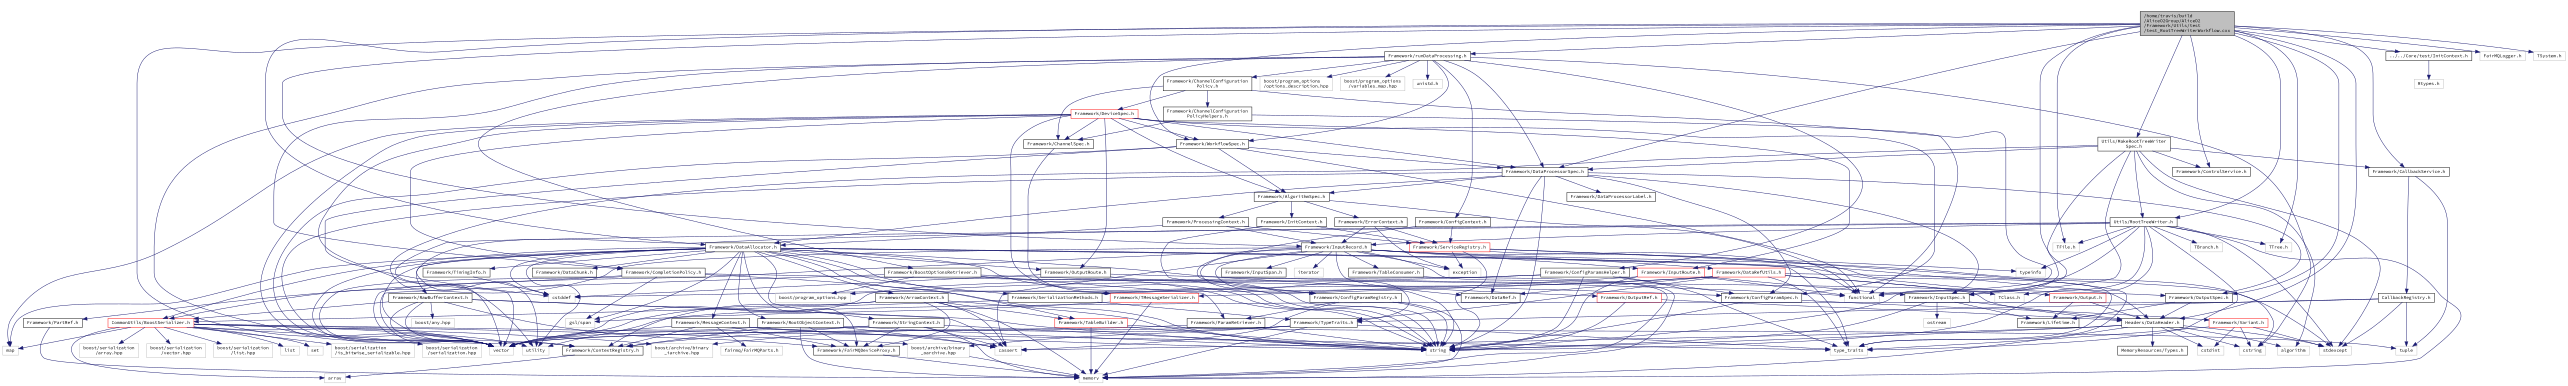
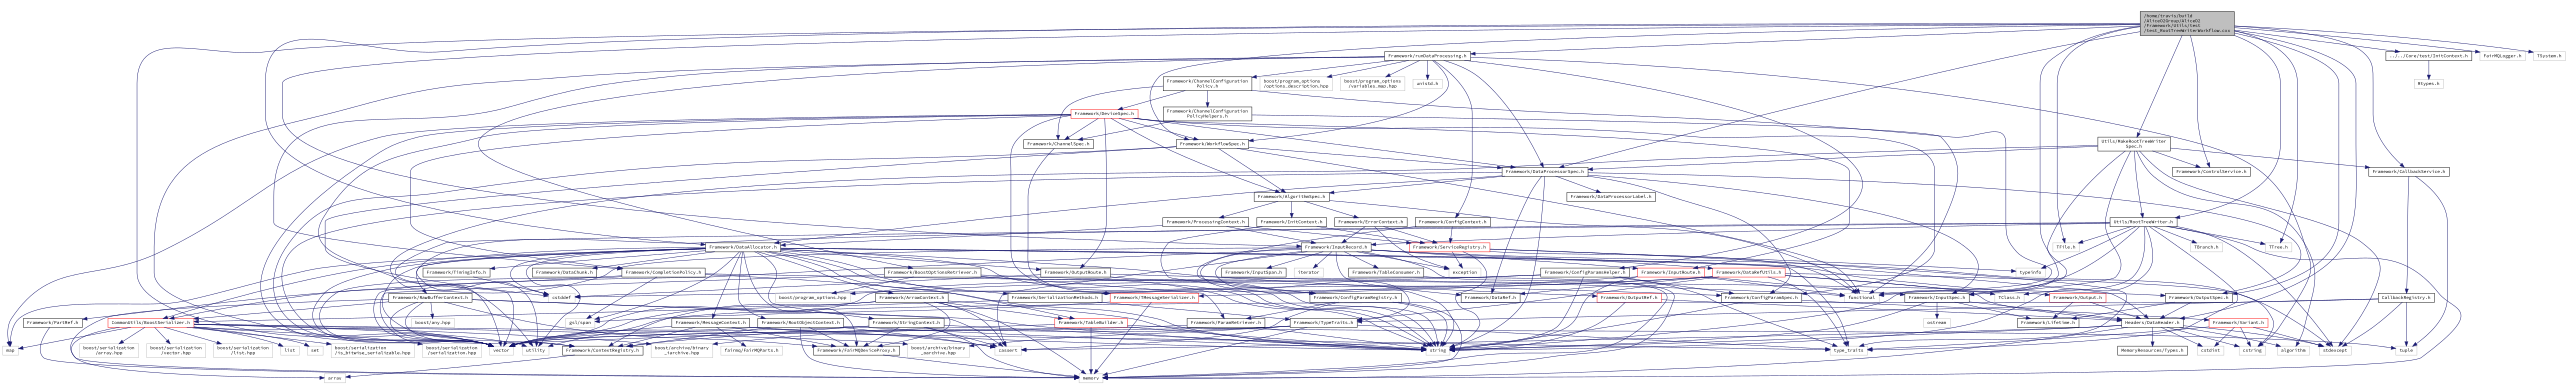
  digraph {
    fontname="Source Code Pro"
    node [color=black fontname="Source Code Pro" fontsize=10 shape=record]
    edge [color=midnightblue fontname="Source Code Pro" fontsize=10 labelfontname=Helvetica labelfontsize=10 style=solid]
    n1 [fillcolor=grey75 fontcolor=black height=0.2 label="/home/travis/build\l/AliceO2Group/AliceO2\l/Framework/Utils/test\l/test_RootTreeWriterWorkflow.cxx" style=filled width=0.4]
    n2 [height=0.2 label="Framework/WorkflowSpec.h" width=0.4]
    n3 [height=0.2 label="Framework/DataProcessorSpec.h" width=0.4]
    n4 [height=0.2 label="Framework/InputRecord.h" width=0.4]
    n5 [color=grey75 height=0.2 label=vector width=0.4]
    n6 [height=0.2 label="Headers/DataHeader.h" width=0.4]
    n7 [height=0.2 label="Framework/InputSpec.h" width=0.4]
    n8 [height=0.2 label="Framework/DataAllocator.h" width=0.4]
    n9 [height=0.2 label="Framework/OutputSpec.h" width=0.4]
    n10 [height=0.2 label="Framework/runDataProcessing.h" width=0.4]
    n11 [height=0.2 label="Framework/ControlService.h" width=0.4]
    n12 [height=0.2 label="Framework/CallbackService.h" width=0.4]
    n13 [height=0.2 label="Utils/RootTreeWriter.h" width=0.4]
    n14 [color=grey75 height=0.2 label="TFile.h" width=0.4]
    n15 [color=grey75 height=0.2 label="TTree.h" width=0.4]
    n16 [height=0.2 label="Utils/MakeRootTreeWriter\lSpec.h" width=0.4]
    n17 [height=0.2 label="../../Core/test/InitContext.h" width=0.4]
    n18 [color=grey75 height=0.2 label="FairMQLogger.h" width=0.4]
    n19 [color=grey75 height=0.2 label="TSystem.h" width=0.4]
    n20 [height=0.2 label="Framework/AlgorithmSpec.h" width=0.4]
    n21 [color=grey75 height=0.2 label=cstddef width=0.4]
    n22 [color=grey75 height=0.2 label=functional width=0.4]
    n23 [height=0.2 label="Framework/DataRef.h" width=0.4]
    n24 [color=grey75 height=0.2 label=string width=0.4]
    n25 [height=0.2 label="Framework/ConfigParamSpec.h" width=0.4]
    n26 [height=0.2 label="Framework/DataProcessorLabel.h" width=0.4]
    n27 [color=red height=0.2 label="Framework/DataRefUtils.h" width=0.4]
    n28 [color=grey75 height=0.2 label=memory width=0.4]
    n29 [height=0.2 label="Framework/TypeTraits.h" width=0.4]
    n30 [color=grey75 height=0.2 label=type_traits width=0.4]
    n31 [color=red height=0.2 label="CommonUtils/BoostSerializer.h" width=0.4]
    n32 [color=grey75 height=0.2 label=cassert width=0.4]
    n33 [color=grey75 height=0.2 label=cstring width=0.4]
    n34 [color=red height=0.2 label="Framework/InputRoute.h" width=0.4]
    n35 [height=0.2 label="Framework/InputSpan.h" width=0.4]
    n36 [height=0.2 label="Framework/TableConsumer.h" width=0.4]
    n37 [color=grey75 height=0.2 label=iterator width=0.4]
    n38 [color=grey75 height=0.2 label=exception width=0.4]
    n39 [color=grey75 height=0.2 label=stdexcept width=0.4]
    n40 [color=grey75 height=0.2 label=cstdint width=0.4]
    n41 [color=grey75 height=0.2 label=algorithm width=0.4]
    n42 [height=0.2 label="MemoryResources/Types.h" width=0.4]
    n43 [height=0.2 label="Framework/Lifetime.h" width=0.4]
    n44 [color=grey75 height=0.2 label=ostream width=0.4]
    n45 [color=red height=0.2 label="Framework/TMessageSerializer.h" width=0.4]
    n46 [height=0.2 label="Framework/SerializationMethods.h" width=0.4]
    n47 [color=grey75 height=0.2 label="gsl/span" width=0.4]
    n48 [color=grey75 height=0.2 label=utility width=0.4]
    n49 [color=grey75 height=0.2 label=map width=0.4]
    n50 [height=0.2 label="Framework/ContextRegistry.h" width=0.4]
    n51 [height=0.2 label="Framework/MessageContext.h" width=0.4]
    n52 [height=0.2 label="Framework/FairMQDeviceProxy.h" width=0.4]
    n53 [height=0.2 label="Framework/RootObjectContext.h" width=0.4]
    n54 [height=0.2 label="Framework/StringContext.h" width=0.4]
    n55 [height=0.2 label="Framework/ArrowContext.h" width=0.4]
    n56 [color=red height=0.2 label="Framework/TableBuilder.h" width=0.4]
    n57 [height=0.2 label="Framework/RawBufferContext.h" width=0.4]
    n58 [color=red height=0.2 label="Framework/Output.h" width=0.4]
    n59 [color=red height=0.2 label="Framework/OutputRef.h" width=0.4]
    n60 [height=0.2 label="Framework/OutputRoute.h" width=0.4]
    n61 [height=0.2 label="Framework/DataChunk.h" width=0.4]
    n62 [height=0.2 label="Framework/TimingInfo.h" width=0.4]
    n63 [height=0.2 label="Framework/ChannelConfiguration\lPolicy.h" width=0.4]
    n64 [height=0.2 label="Framework/CompletionPolicy.h" width=0.4]
    n65 [height=0.2 label="Framework/ConfigParamsHelper.h" width=0.4]
    n66 [height=0.2 label="Framework/ConfigContext.h" width=0.4]
    n67 [height=0.2 label="Framework/BoostOptionsRetriever.h" width=0.4]
    n68 [color=grey75 height=0.2 label="boost/program_options\l/options_description.hpp" width=0.4]
    n69 [color=grey75 height=0.2 label="boost/program_options\l/variables_map.hpp" width=0.4]
    n70 [color=grey75 height=0.2 label="unistd.h" width=0.4]
    n71 [color=grey75 height=0.2 label=tuple width=0.4]
    n72 [height=0.2 label="CallbackRegistry.h" width=0.4]
    n73 [color=grey75 height=0.2 label="TClass.h" width=0.4]
    n74 [color=grey75 height=0.2 label=typeinfo width=0.4]
    n75 [color=grey75 height=0.2 label="TBranch.h" width=0.4]
    n76 [color=grey75 height=0.2 label="Rtypes.h" width=0.4]
    n77 [height=0.2 label="Framework/ProcessingContext.h" width=0.4]
    n78 [height=0.2 label="Framework/ErrorContext.h" width=0.4]
    n79 [height=0.2 label="Framework/InitContext.h" width=0.4]
    n80 [color=red height=0.2 label="Framework/Variant.h" width=0.4]
    n81 [color=red height=0.2 label="Framework/ServiceRegistry.h" width=0.4]
    n82 [height=0.2 label="Framework/ConfigParamRegistry.h" width=0.4]
    n83 [color=grey75 height=0.2 label="boost/archive/binary\l_iarchive.hpp" width=0.4]
    n84 [color=grey75 height=0.2 label="boost/archive/binary\l_oarchive.hpp" width=0.4]
    n85 [color=grey75 height=0.2 label=array width=0.4]
    n86 [color=grey75 height=0.2 label=list width=0.4]
    n87 [color=grey75 height=0.2 label=set width=0.4]
    n88 [color=grey75 height=0.2 label="boost/serialization\l/is_bitwise_serializable.hpp" width=0.4]
    n89 [color=grey75 height=0.2 label="boost/serialization\l/serialization.hpp" width=0.4]
    n90 [color=grey75 height=0.2 label="boost/serialization\l/array.hpp" width=0.4]
    n91 [color=grey75 height=0.2 label="boost/serialization\l/vector.hpp" width=0.4]
    n92 [color=grey75 height=0.2 label="boost/serialization\l/list.hpp" width=0.4]
    n93 [color=grey75 height=0.2 label="fairmq/FairMQParts.h" width=0.4]
    n94 [color=grey75 height=0.2 label="boost/any.hpp" width=0.4]
    n95 [height=0.2 label="Framework/ParamRetriever.h" width=0.4]
    n96 [height=0.2 label="Framework/ChannelConfiguration\lPolicyHelpers.h" width=0.4]
    n97 [height=0.2 label="Framework/ChannelSpec.h" width=0.4]
    n98 [color=red height=0.2 label="Framework/DeviceSpec.h" width=0.4]
    n99 [height=0.2 label="Framework/PartRef.h" width=0.4]
    n100 [color=grey75 height=0.2 label="boost/program_options.hpp" width=0.4]
    n1 -> n2
    n1 -> n3
    n1 -> n4
    n1 -> n5
    n1 -> n6
    n1 -> n7
    n1 -> n8
    n1 -> n9
    n1 -> n10
    n1 -> n11
    n1 -> n12
    n1 -> n13
    n1 -> n14
    n1 -> n15
    n1 -> n16
    n1 -> n17
    n1 -> n18
    n1 -> n19
    n2 -> n3
    n2 -> n5
    n2 -> n20
    n2 -> n21
    n2 -> n22
    n3 -> n5
    n3 -> n7
    n3 -> n8
    n3 -> n9
    n3 -> n20
    n3 -> n23
    n3 -> n24
    n3 -> n25
    n3 -> n26
    n4 -> n5
    n4 -> n23
    n4 -> n24
    n4 -> n27
    n4 -> n28
    n4 -> n29
-   n4 -> n30
    n4 -> n31
    n4 -> n32
    n4 -> n33
    n4 -> n34
    n4 -> n35
    n4 -> n36
    n4 -> n37
    n4 -> n38
    n6 -> n24
    n6 -> n28
    n6 -> n32
    n6 -> n33
    n6 -> n39
    n6 -> n40
    n6 -> n41
    n6 -> n42
    n7 -> n6
    n7 -> n24
    n7 -> n43
    n7 -> n44
    n8 -> n5
    n8 -> n6
    n8 -> n21
    n8 -> n24
    n8 -> n30
    n8 -> n31
    n8 -> n45
    n8 -> n46
    n8 -> n47
    n8 -> n48
    n8 -> n49
    n8 -> n50
    n8 -> n51
    n8 -> n52
    n8 -> n53
    n8 -> n54
    n8 -> n55
    n8 -> n56
    n8 -> n57
    n8 -> n58
    n8 -> n59
    n8 -> n60
    n8 -> n61
    n8 -> n62
    n9 -> n6
    n9 -> n43
    n10 -> n2
    n10 -> n3
    n10 -> n5
    n10 -> n33
    n10 -> n63
    n10 -> n64
    n10 -> n65
    n10 -> n66
    n10 -> n67
    n10 -> n68
    n10 -> n69
    n10 -> n70
    n12 -> n71
    n12 -> n72
    n13 -> n4
    n13 -> n5
    n13 -> n14
    n13 -> n15
    n13 -> n22
    n13 -> n24
    n13 -> n28
    n13 -> n30
    n13 -> n39
    n13 -> n48
    n13 -> n73
    n13 -> n74
    n13 -> n75
    n16 -> n3
    n16 -> n5
    n16 -> n7
    n16 -> n11
    n16 -> n12
    n16 -> n13
    n16 -> n24
    n16 -> n39
    n16 -> n41
    n17 -> n76
    n20 -> n22
    n20 -> n77
    n20 -> n78
    n20 -> n79
    n25 -> n24
    n25 -> n80
    n27 -> n6
    n27 -> n23
    n27 -> n29
    n27 -> n30
    n27 -> n39
    n27 -> n45
    n27 -> n46
    n27 -> n73
    n29 -> n5
    n29 -> n28
    n29 -> n30
    n29 -> n83
    n29 -> n84
    n31 -> n5
    n31 -> n30
    n31 -> n48
    n31 -> n49
    n31 -> n83
    n31 -> n84
    n31 -> n85
    n31 -> n86
    n31 -> n87
    n31 -> n88
    n31 -> n89
    n31 -> n90
    n31 -> n91
    n31 -> n92
    n34 -> n7
    n34 -> n21
    n34 -> n22
    n34 -> n24
    n36 -> n28
    n45 -> n28
    n45 -> n47
    n46 -> n29
    n46 -> n31
    n50 -> n85
    n51 -> n5
    n51 -> n24
    n51 -> n32
    n51 -> n50
    n51 -> n52
    n51 -> n93
    n52 -> n28
    n53 -> n5
    n53 -> n24
    n53 -> n28
    n53 -> n32
    n53 -> n50
    n53 -> n52
    n54 -> n5
    n54 -> n24
    n54 -> n28
    n54 -> n32
    n54 -> n50
    n54 -> n52
    n55 -> n5
    n55 -> n24
    n55 -> n28
    n55 -> n32
    n55 -> n50
    n55 -> n52
    n55 -> n56
+   n56 -> n5
    n56 -> n24
    n56 -> n28
    n56 -> n71
    n57 -> n5
    n57 -> n24
-   n84 -> n28
+   n57 -> n28
    n57 -> n31
    n57 -> n32
    n57 -> n50
    n57 -> n52
    n57 -> n94
    n58 -> n6
    n58 -> n43
    n59 -> n6
    n59 -> n24
    n60 -> n9
    n60 -> n21
    n60 -> n24
    n62 -> n21
    n63 -> n22
    n63 -> n96
    n63 -> n97
    n63 -> n98
    n64 -> n5
    n64 -> n22
    n64 -> n24
    n64 -> n47
    n64 -> n99
    n65 -> n5
    n65 -> n24
    n65 -> n25
    n65 -> n30
    n65 -> n100
    n66 -> n81
    n66 -> n82
    n67 -> n5
    n67 -> n24
    n67 -> n25
    n67 -> n95
    n67 -> n100
    n72 -> n29
    n72 -> n39
    n72 -> n48
    n72 -> n71
    n77 -> n4
    n77 -> n8
    n77 -> n81
    n78 -> n4
    n78 -> n38
    n78 -> n81
    n79 -> n81
    n79 -> n82
    n80 -> n30
    n80 -> n33
    n80 -> n39
    n80 -> n40
    n81 -> n22
    n81 -> n24
    n81 -> n30
    n81 -> n38
    n81 -> n74
    n82 -> n24
    n82 -> n28
    n82 -> n32
    n82 -> n95
    n95 -> n5
    n95 -> n24
    n96 -> n22
    n96 -> n97
    n97 -> n24
    n98 -> n2
    n98 -> n3
    n98 -> n5
    n98 -> n20
    n98 -> n24
    n98 -> n25
    n98 -> n34
    n98 -> n48
    n98 -> n49
    n98 -> n60
    n98 -> n64
    n98 -> n97
    n99 -> n28
  }
